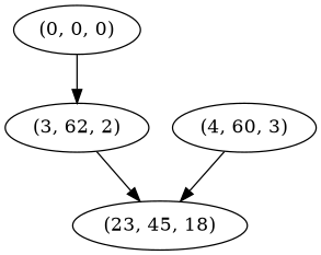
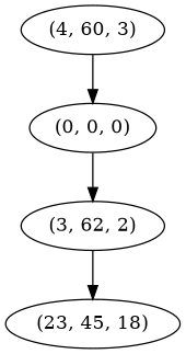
  digraph {
    "(0, 0, 0)"
    "(3, 62, 2)"
    "(23, 45, 18)"
    "(4, 60, 3)"
    "(0, 0, 0)" -> "(3, 62, 2)"
    "(3, 62, 2)" -> "(23, 45, 18)"
-   "(4, 60, 3)" -> "(23, 45, 18)"
+   "(4, 60, 3)" -> "(0, 0, 0)"
  }
